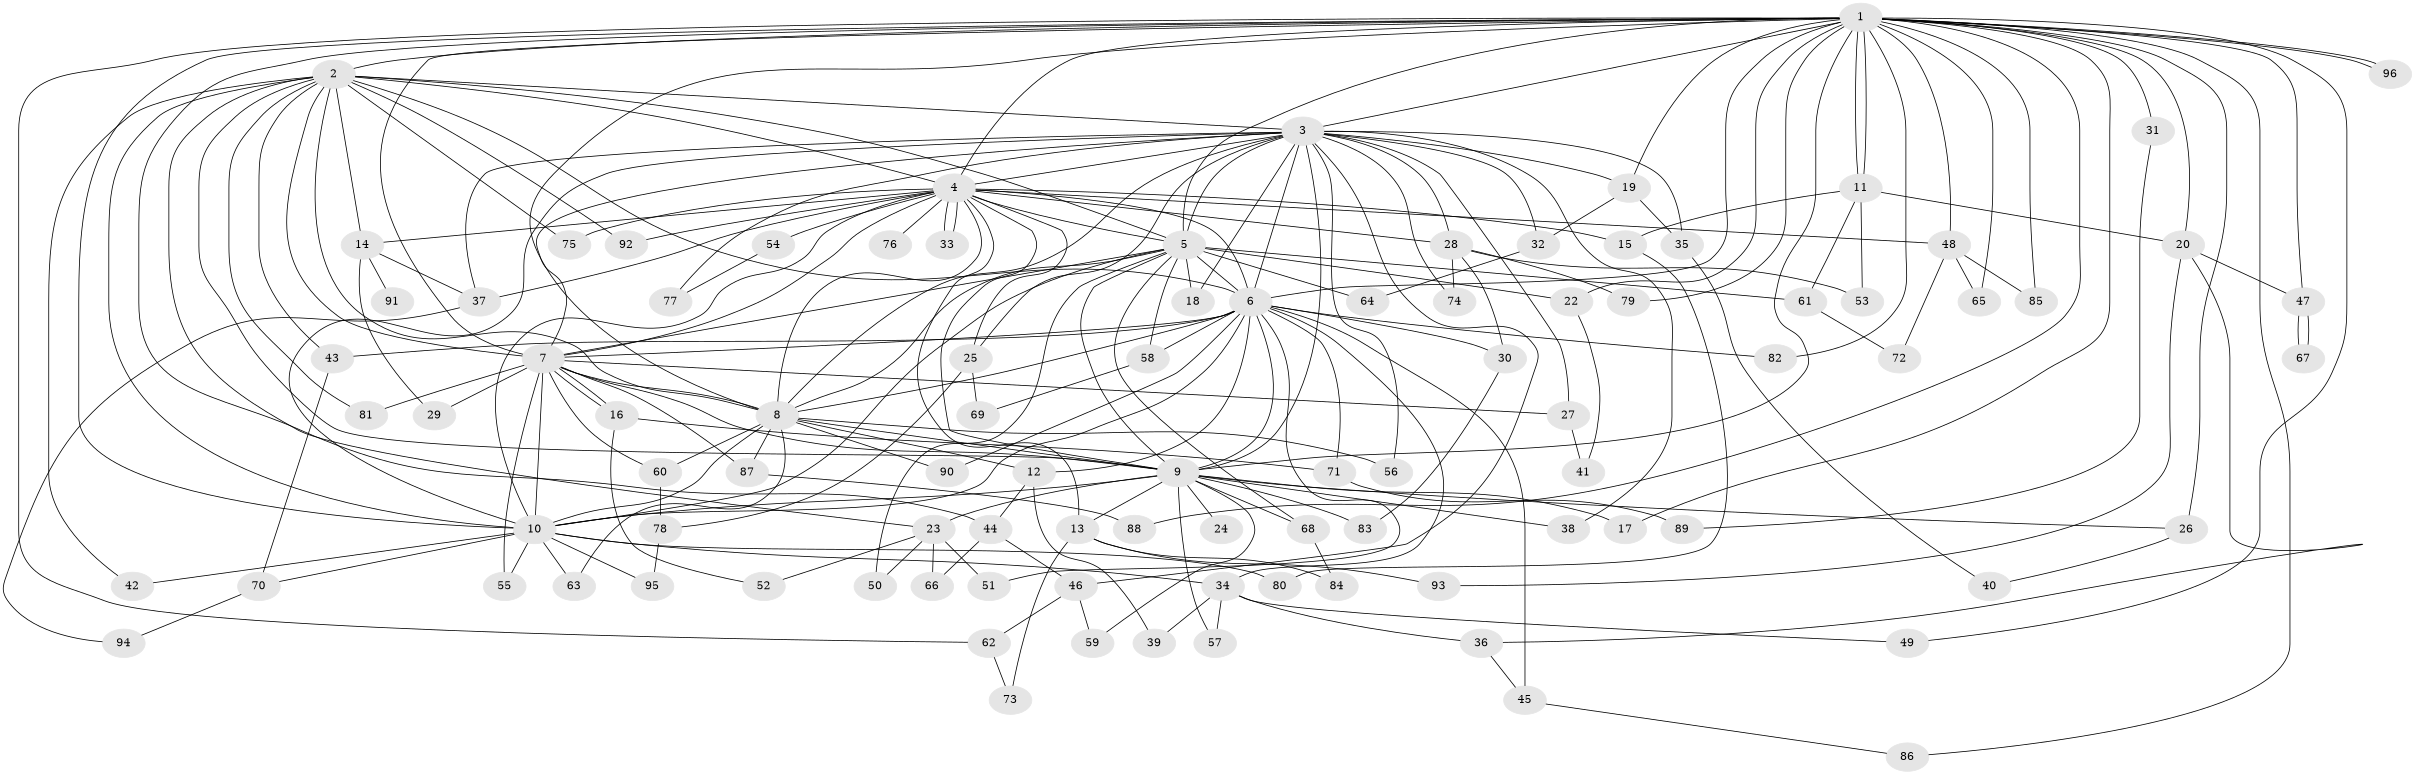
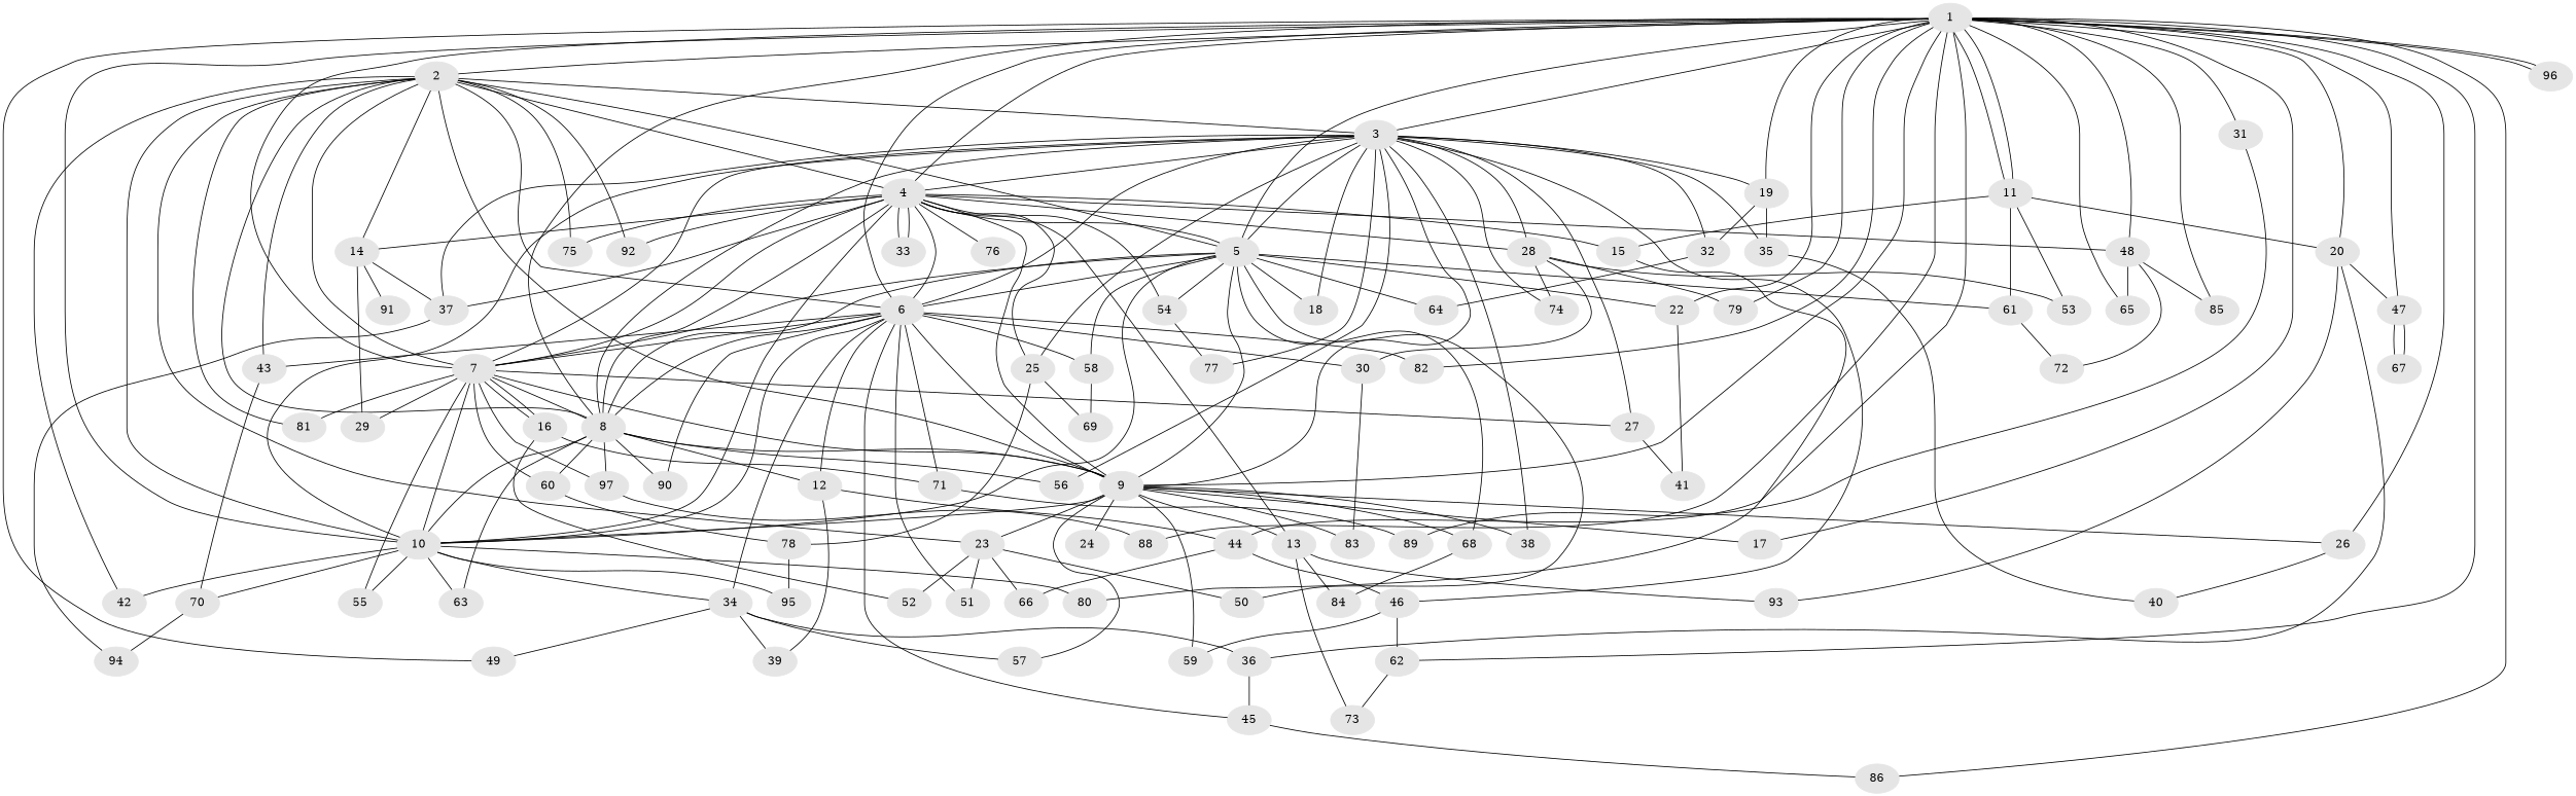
  graph {
    node [color=gray90 style=filled]
    1
    2
    3
    4
    5
    6
    7
    8
    9
    10
    11
    17
    19
    20
    22
    26
    31
    44
    47
    48
    49
    62
    65
    79
    82
    85
    86
    88
    96
    14
    23
    42
    43
    75
    81
    92
    18
    25
    27
    28
    32
    35
    37
    38
    46
    56
    74
    77
    13
    15
    33
    54
    76
    50
    58
    61
    64
    68
    12
    30
    34
    45
    51
    71
    90
    16
    29
    55
    60
-   87
+   87 [label=97]
    63
    24
    57
    59
    83
    70
    80
    95
    53
    93
    36
    41
    40
    89
    66
    67
    72
    73
    91
    52
    69
    78
    94
    84
    39
    1 -- 2
    1 -- 3
    1 -- 4
    1 -- 5
    1 -- 6
    1 -- 7
    1 -- 8
    1 -- 9
    1 -- 10
    1 -- 11
    1 -- 11
    1 -- 17
    1 -- 19
    1 -- 20
    1 -- 22
    1 -- 26
    1 -- 31
    1 -- 44
    1 -- 47
    1 -- 48
    1 -- 49
    1 -- 62
    1 -- 65
    1 -- 79
    1 -- 82
    1 -- 85
    1 -- 86
    1 -- 88
    1 -- 96
    1 -- 96
    2 -- 3
    2 -- 4
    2 -- 5
    2 -- 6
    2 -- 7
    2 -- 8
    2 -- 9
    2 -- 10
    2 -- 14
    2 -- 23
    2 -- 42
    2 -- 43
    2 -- 75
    2 -- 81
    2 -- 92
    3 -- 4
    3 -- 5
    3 -- 6
    3 -- 7
    3 -- 8
    3 -- 9
    3 -- 10
    3 -- 19
    3 -- 18
    3 -- 25
    3 -- 27
    3 -- 28
    3 -- 32
    3 -- 35
    3 -- 37
    3 -- 38
    3 -- 46
    3 -- 56
    3 -- 74
    3 -- 77
    4 -- 5
    4 -- 6
    4 -- 7
    4 -- 8
    4 -- 9
    4 -- 10
    4 -- 48
    4 -- 14
    4 -- 75
    4 -- 92
    4 -- 25
    4 -- 28
    4 -- 37
    4 -- 13
    4 -- 15
    4 -- 33
    4 -- 33
    4 -- 54
    4 -- 76
    5 -- 6
    5 -- 7
    5 -- 8
    5 -- 9
    5 -- 10
    5 -- 22
    5 -- 18
+   5 -- 54
    5 -- 50
    5 -- 58
    5 -- 61
    5 -- 64
    5 -- 68
    6 -- 7
    6 -- 8
    6 -- 9
    6 -- 10
    6 -- 82
    6 -- 43
    6 -- 58
    6 -- 12
    6 -- 30
    6 -- 34
    6 -- 45
    6 -- 51
    6 -- 71
    6 -- 90
    7 -- 8
    7 -- 9
    7 -- 10
    7 -- 81
    7 -- 27
    7 -- 16
    7 -- 16
    7 -- 29
    7 -- 55
    7 -- 60
    7 -- 87
    8 -- 9
    8 -- 10
    8 -- 56
    8 -- 12
    8 -- 90
    8 -- 60
    8 -- 87
    8 -- 63
    9 -- 10
    9 -- 17
    9 -- 26
    9 -- 23
    9 -- 38
    9 -- 13
    9 -- 68
    9 -- 24
    9 -- 57
    9 -- 59
    9 -- 83
    10 -- 42
    10 -- 34
    10 -- 55
    10 -- 63
    10 -- 70
    10 -- 80
    10 -- 95
    11 -- 20
    11 -- 15
    11 -- 61
    11 -- 53
    19 -- 32
    19 -- 35
    20 -- 47
    20 -- 93
    20 -- 36
    22 -- 41
    26 -- 40
    31 -- 89
    44 -- 46
    44 -- 66
    47 -- 67
    47 -- 67
    48 -- 65
    48 -- 85
    48 -- 72
    62 -- 73
    14 -- 37
    14 -- 29
    14 -- 91
    23 -- 50
    23 -- 51
    23 -- 66
    23 -- 52
    43 -- 70
    25 -- 69
    25 -- 78
    27 -- 41
    28 -- 79
    28 -- 74
    28 -- 30
    28 -- 53
    32 -- 64
    35 -- 40
    37 -- 94
    46 -- 62
    46 -- 59
    13 -- 93
    13 -- 73
    13 -- 84
    15 -- 80
    54 -- 77
    58 -- 69
    61 -- 72
    68 -- 84
    12 -- 44
    12 -- 39
    30 -- 83
    34 -- 49
    34 -- 57
    34 -- 36
    34 -- 39
    45 -- 86
    71 -- 89
    16 -- 71
    16 -- 52
    60 -- 78
    87 -- 88
    70 -- 94
    36 -- 45
    78 -- 95
  }
